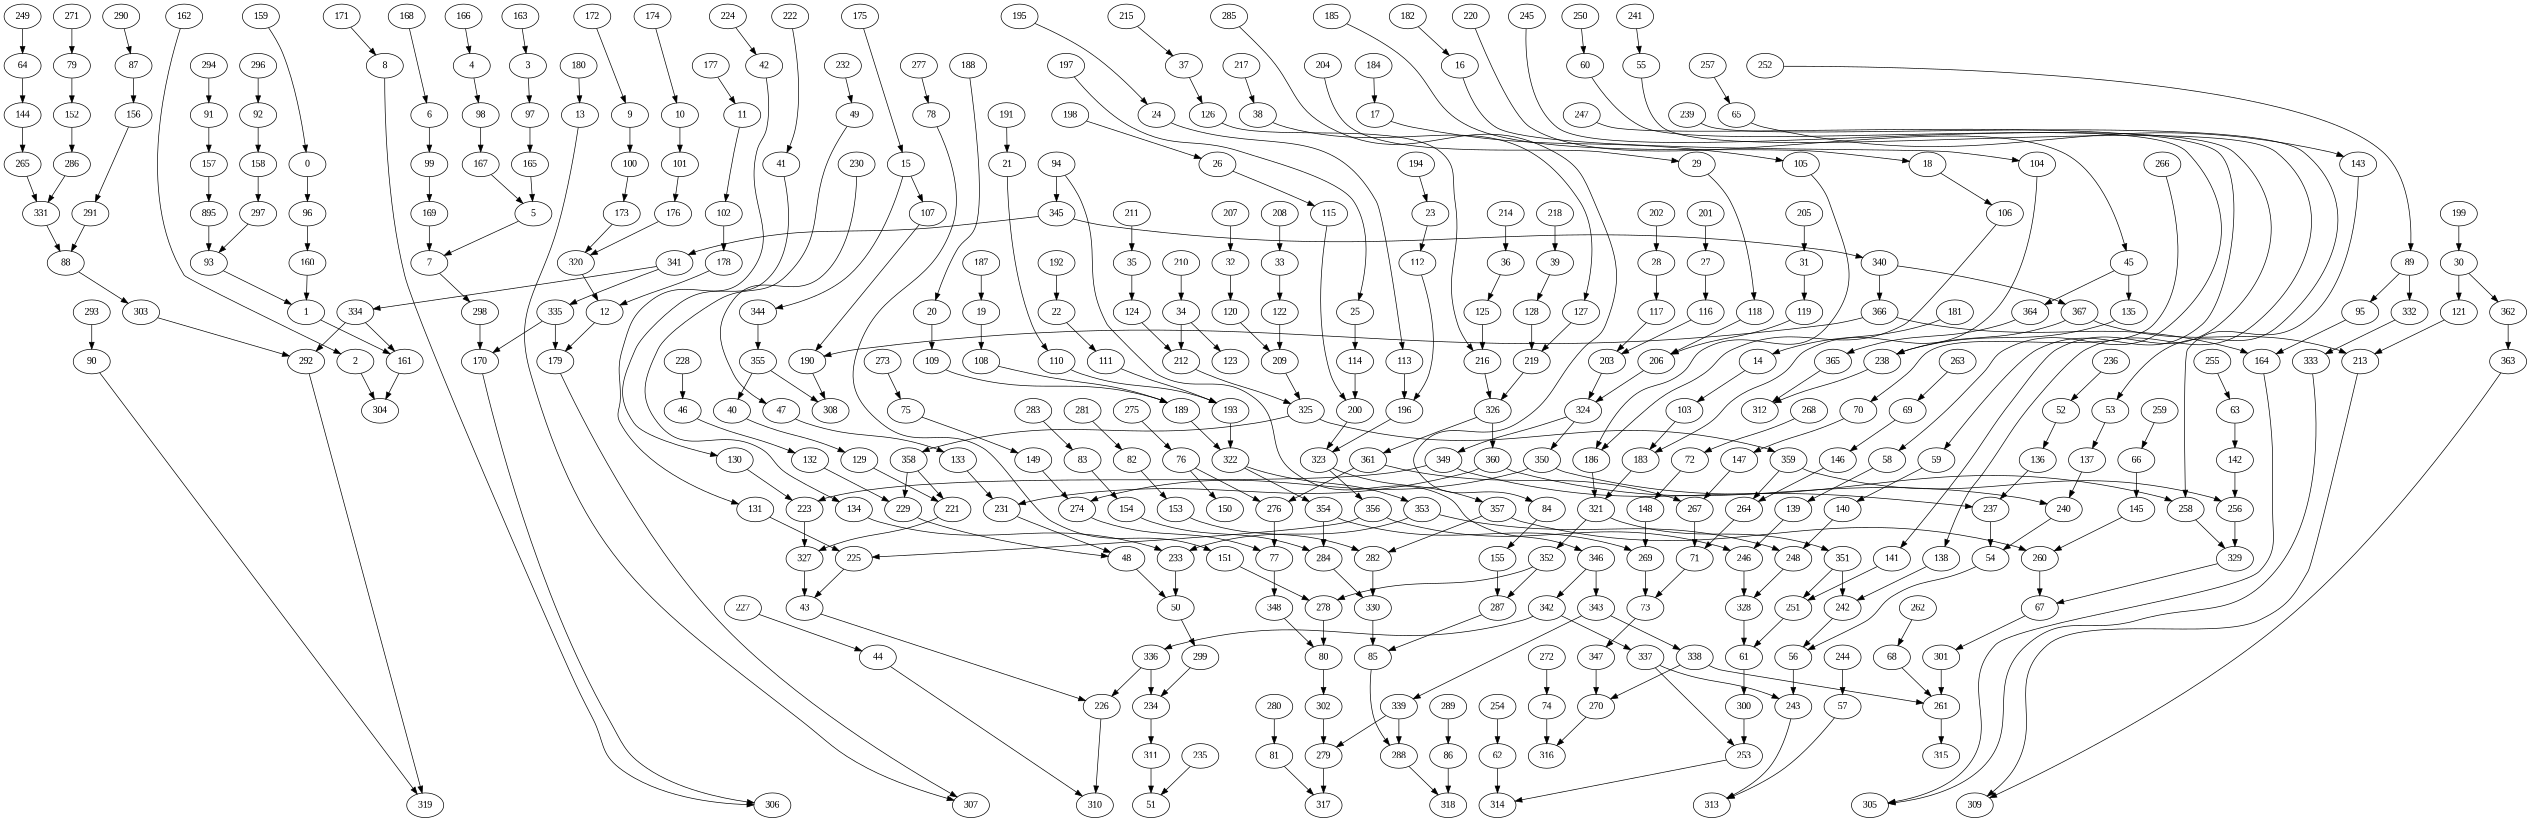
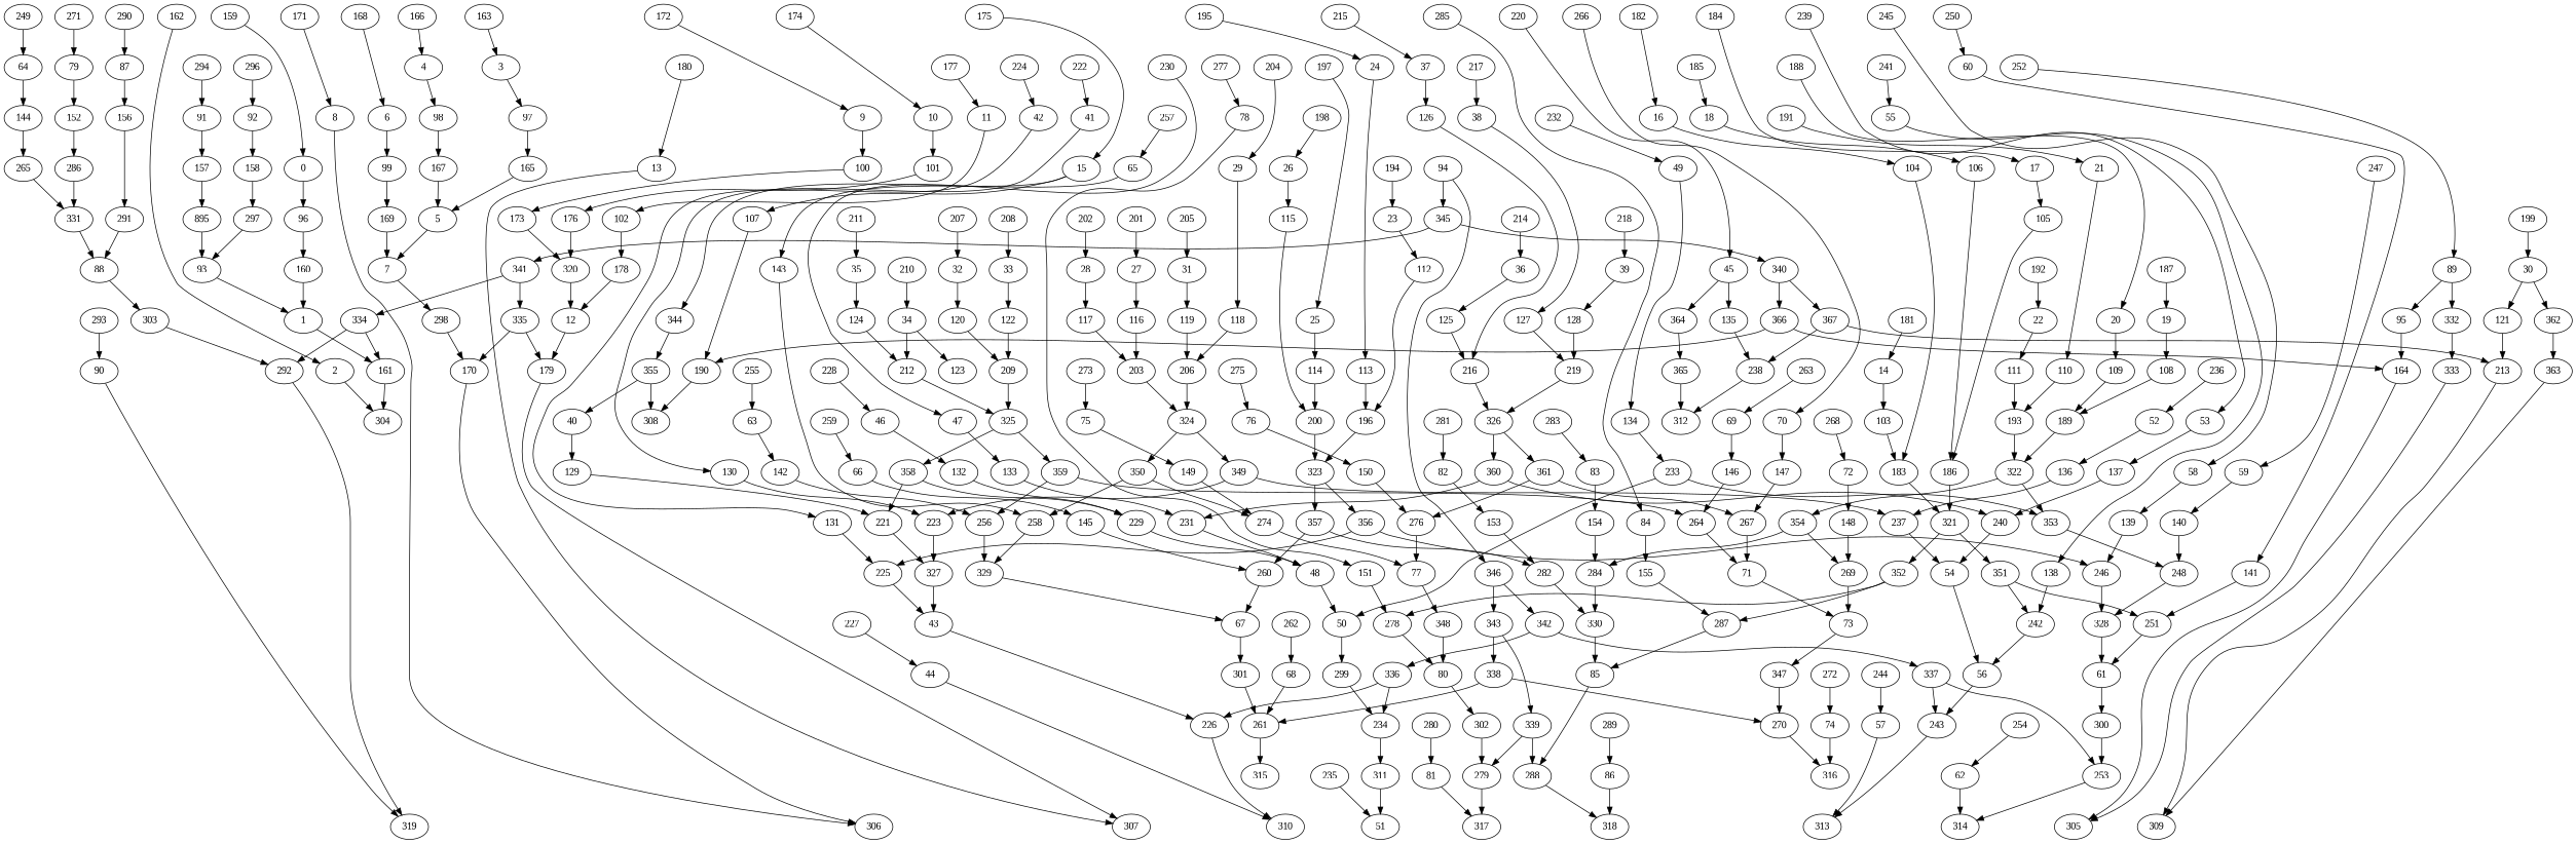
  digraph {
    fontname="Liberation Serif"
    node [fontname="Liberation Serif"]
    edge [fontname="Liberation Serif" weight=0]
    0
    96
    160
    1
    161
    304
    2
    3
    97
    165
    4
    98
    167
    5
    7
    298
    6
    99
    169
    170
    8
    306
    9
    100
    173
    10
    101
    176
    11
    102
    178
    12
    179
    307
    13
    14
    103
    183
    15
    107
    344
    190
    355
    16
    104
    17
    105
    186
    18
    106
    19
    108
    189
    20
    109
    21
    110
    193
    22
    111
    23
    112
    196
    24
    113
    25
    114
    200
    26
    115
    27
    116
    203
    28
    117
    29
    118
    206
    30
    121
    362
    213
    363
    31
    119
    32
    120
    209
    33
    122
    34
    123
    212
    35
    124
    36
    125
    216
    37
    126
    38
    127
    219
    39
    128
    40
    129
    221
    41
    130
    223
    42
    131
    225
    43
    226
    310
    44
    45
    135
    364
    238
    365
    46
    132
    229
    47
    133
    231
    48
    50
    299
    49
    134
    233
    234
    311
    51
    52
    136
    237
    53
    137
    240
    54
    56
    243
    55
    138
    242
    313
    57
    58
    139
    246
    59
    140
    248
    60
    141
    251
    61
    300
    253
    62
    314
    63
    142
    256
    64
    144
    265
    65
    143
    258
    66
    145
    260
    67
    301
    261
    68
    69
    146
    264
    70
    147
    267
    71
    73
    347
    72
    148
    269
    270
    74
    316
    75
    149
    274
    76
    150
    276
    77
    348
    80
    78
    151
    278
    79
    152
    286
    302
    279
    81
    317
    82
    153
    282
    83
    154
    284
    84
    155
    287
    85
    288
    318
    86
    87
    156
    291
    88
    303
    292
    89
    95
    332
    164
    333
    90
    319
    91
    157
    n245 [label=895]
    92
    158
    297
    93
    94
    345
    346
    340
    341
    342
    343
    305
    320
    321
    308
    322
    323
    324
    325
    309
    326
    327
    312
    328
    329
    331
    330
    159
    162
    163
    166
    168
    171
    172
    174
    175
    177
    180
    181
    182
    351
    352
    184
    185
    187
    188
    353
    354
    191
    192
    194
    195
    356
    357
    197
    198
    199
    201
    202
    349
    350
    204
    205
    207
    208
    358
    359
    210
    211
    214
    215
    360
    361
    217
    218
    220
    222
    224
    227
    228
    230
    232
    235
    236
    239
    241
    244
    245
    247
    249
    250
    252
    254
    255
    257
    259
    315
    262
    263
    266
    268
    271
    272
    273
    275
    277
    280
    281
    283
    285
    289
    290
    293
    294
    296
    334
    335
    336
    337
    338
    339
    366
    367
    0 -> 96 [weight=1]
    96 -> 160 [weight=7]
    160 -> 1 [weight=1]
    1 -> 161
    161 -> 304 [weight=1]
    2 -> 304 [weight=1]
    3 -> 97
    97 -> 165 [weight=1]
    165 -> 5
    4 -> 98
    98 -> 167 [weight=2]
    167 -> 5
    5 -> 7
    7 -> 298
    298 -> 170
    6 -> 99 [weight=1]
    99 -> 169 [weight=1]
    169 -> 7 [weight=1]
    170 -> 306
    8 -> 306
    9 -> 100 [weight=8]
    100 -> 173
    173 -> 320
    10 -> 101 [weight=1]
    101 -> 176
    176 -> 320
    11 -> 102
    102 -> 178 [weight=9]
    178 -> 12 [weight=2]
    12 -> 179 [weight=3]
    179 -> 307
    13 -> 307
    14 -> 103
    103 -> 183
    183 -> 321
    15 -> 107
    15 -> 344
    107 -> 190
    344 -> 355 [weight=1]
    190 -> 308 [weight=1]
    355 -> 40
    355 -> 308 [weight=2]
    16 -> 104
    104 -> 183
    17 -> 105
    105 -> 186
    186 -> 321 [weight=2]
    18 -> 106
    106 -> 186
    19 -> 108 [weight=12]
    108 -> 189 [weight=1]
    189 -> 322 [weight=10]
    20 -> 109 [weight=12]
    109 -> 189
    21 -> 110
    110 -> 193 [weight=1]
    193 -> 322 [weight=9]
    22 -> 111 [weight=1]
    111 -> 193 [weight=4]
    23 -> 112
    112 -> 196
    196 -> 323 [weight=7]
    24 -> 113
    113 -> 196 [weight=9]
    25 -> 114 [weight=3]
    114 -> 200 [weight=3]
    200 -> 323 [weight=4]
    26 -> 115
    115 -> 200
    27 -> 116 [weight=2]
    116 -> 203 [weight=11]
    203 -> 324 [weight=3]
    28 -> 117
    117 -> 203 [weight=3]
    29 -> 118
    118 -> 206 [weight=5]
    206 -> 324 [weight=17]
    30 -> 121
    30 -> 362
    121 -> 213
    362 -> 363 [weight=1]
    213 -> 309
    363 -> 309
    31 -> 119 [weight=2]
    119 -> 206 [weight=1]
    32 -> 120 [weight=5]
    120 -> 209 [weight=2]
    209 -> 325 [weight=2]
    33 -> 122 [weight=7]
    122 -> 209 [weight=1]
    34 -> 123 [weight=16]
    34 -> 212 [weight=17]
    212 -> 325 [weight=14]
    35 -> 124 [weight=5]
    124 -> 212 [weight=2]
    36 -> 125
    125 -> 216 [weight=10]
    216 -> 326 [weight=4]
    37 -> 126
    126 -> 216
    38 -> 127
    127 -> 219 [weight=1]
    219 -> 326
    39 -> 128 [weight=1]
    128 -> 219 [weight=6]
    40 -> 129 [weight=1]
    129 -> 221
    221 -> 327 [weight=1]
    41 -> 130
    130 -> 223 [weight=1]
    223 -> 327 [weight=9]
    42 -> 131
    131 -> 225 [weight=1]
    225 -> 43 [weight=5]
    43 -> 226
    226 -> 310
    44 -> 310
    45 -> 135 [weight=1]
    45 -> 364
    135 -> 238
    364 -> 365
    238 -> 312 [weight=1]
    365 -> 312 [weight=1]
    46 -> 132
    132 -> 229 [weight=1]
    229 -> 48
    47 -> 133 [weight=5]
    133 -> 231 [weight=10]
    231 -> 48 [weight=1]
    48 -> 50 [weight=2]
    50 -> 299 [weight=2]
    299 -> 234 [weight=8]
    49 -> 134
    134 -> 233 [weight=1]
    233 -> 50 [weight=2]
    234 -> 311 [weight=2]
    311 -> 51 [weight=3]
    52 -> 136 [weight=9]
    136 -> 237 [weight=9]
    237 -> 54 [weight=4]
    53 -> 137 [weight=5]
    137 -> 240 [weight=4]
    240 -> 54 [weight=2]
    54 -> 56 [weight=1]
    56 -> 243 [weight=2]
    243 -> 313
    55 -> 138
    138 -> 242
    242 -> 56
    57 -> 313
    58 -> 139 [weight=1]
    139 -> 246 [weight=6]
    246 -> 328 [weight=8]
    59 -> 140 [weight=5]
    140 -> 248 [weight=14]
    248 -> 328
    60 -> 141
    141 -> 251
    251 -> 61 [weight=5]
    61 -> 300 [weight=2]
    300 -> 253 [weight=5]
    253 -> 314
    62 -> 314 [weight=2]
    63 -> 142 [weight=3]
    142 -> 256 [weight=8]
    256 -> 329 [weight=10]
    64 -> 144 [weight=1]
    144 -> 265 [weight=1]
    265 -> 331 [weight=2]
    65 -> 143
    143 -> 258
    258 -> 329 [weight=3]
    66 -> 145 [weight=17]
    145 -> 260 [weight=2]
    260 -> 67 [weight=8]
    67 -> 301 [weight=2]
    301 -> 261 [weight=17]
    261 -> 315 [weight=16]
    68 -> 261 [weight=4]
    69 -> 146 [weight=9]
    146 -> 264 [weight=4]
    264 -> 71
    70 -> 147 [weight=1]
    147 -> 267 [weight=1]
    267 -> 71 [weight=6]
    71 -> 73 [weight=1]
    73 -> 347 [weight=2]
    347 -> 270 [weight=3]
    72 -> 148 [weight=9]
    148 -> 269 [weight=13]
    269 -> 73 [weight=8]
    270 -> 316
    74 -> 316 [weight=5]
    75 -> 149 [weight=3]
    149 -> 274
    274 -> 77 [weight=2]
    76 -> 150 [weight=1]
-   76 -> 276
+   150 -> 276
    276 -> 77 [weight=1]
    77 -> 348 [weight=2]
    348 -> 80
    80 -> 302 [weight=3]
    78 -> 151
    151 -> 278 [weight=2]
    278 -> 80 [weight=2]
    79 -> 152 [weight=1]
    152 -> 286
    286 -> 331 [weight=2]
    302 -> 279 [weight=6]
    279 -> 317 [weight=8]
    81 -> 317 [weight=2]
    82 -> 153 [weight=4]
    153 -> 282 [weight=4]
    282 -> 330 [weight=12]
    83 -> 154
    154 -> 284 [weight=4]
    284 -> 330 [weight=11]
    84 -> 155 [weight=8]
    155 -> 287
    287 -> 85 [weight=1]
    85 -> 288
    288 -> 318 [weight=2]
    86 -> 318 [weight=6]
    87 -> 156
    156 -> 291
    291 -> 88 [weight=1]
    88 -> 303
    303 -> 292
    292 -> 319
    89 -> 95
    89 -> 332 [weight=1]
    95 -> 164 [weight=1]
    332 -> 333
    164 -> 305
    333 -> 305
    90 -> 319
    91 -> 157 [weight=2]
    157 -> n245 [weight=2]
    n245 -> 93 [weight=2]
    92 -> 158 [weight=1]
    158 -> 297
    297 -> 93
    93 -> 1 [weight=1]
    94 -> 345 [weight=2]
    94 -> 346
    345 -> 340 [weight=8]
    345 -> 341 [weight=5]
    346 -> 342 [weight=1]
    346 -> 343 [weight=6]
    340 -> 366 [weight=13]
    340 -> 367 [weight=6]
    341 -> 334
    341 -> 335 [weight=2]
    342 -> 336 [weight=2]
    342 -> 337 [weight=1]
    343 -> 338 [weight=4]
    343 -> 339 [weight=4]
    320 -> 12
    321 -> 351 [weight=2]
    321 -> 352 [weight=5]
    322 -> 353 [weight=3]
    322 -> 354 [weight=2]
    323 -> 356 [weight=10]
    323 -> 357 [weight=8]
    324 -> 349
    324 -> 350 [weight=4]
    325 -> 358 [weight=1]
    325 -> 359 [weight=8]
    326 -> 360 [weight=6]
    326 -> 361 [weight=1]
    327 -> 43 [weight=7]
    328 -> 61 [weight=17]
    329 -> 67 [weight=2]
    331 -> 88 [weight=1]
    330 -> 85 [weight=8]
    159 -> 0
    162 -> 2
    163 -> 3
    166 -> 4
    168 -> 6
    171 -> 8
    172 -> 9
    174 -> 10
    175 -> 15
    177 -> 11
    180 -> 13
    181 -> 14 [weight=1]
    182 -> 16
    351 -> 242
    351 -> 251 [weight=1]
    352 -> 278
    352 -> 287 [weight=1]
    184 -> 17
    185 -> 18
    187 -> 19 [weight=1]
    188 -> 20
-   353 -> 233 [weight=1]
+   233 -> 353 [weight=1]
    353 -> 248 [weight=8]
    354 -> 269 [weight=3]
    354 -> 284 [weight=1]
    191 -> 21
    192 -> 22 [weight=2]
    194 -> 23
    195 -> 24
    356 -> 225 [weight=2]
    356 -> 246 [weight=12]
    357 -> 260 [weight=12]
    357 -> 282 [weight=5]
    197 -> 25
    198 -> 26
    199 -> 30 [weight=2]
    201 -> 27 [weight=9]
    202 -> 28 [weight=10]
    349 -> 223 [weight=17]
    349 -> 237 [weight=8]
    350 -> 258
    350 -> 274 [weight=2]
    204 -> 29
    205 -> 31 [weight=2]
    207 -> 32 [weight=1]
    208 -> 33 [weight=2]
    358 -> 221 [weight=13]
    358 -> 229 [weight=1]
    359 -> 256 [weight=2]
    359 -> 264 [weight=1]
    210 -> 34 [weight=13]
    211 -> 35 [weight=9]
    214 -> 36 [weight=2]
    215 -> 37
    360 -> 231 [weight=8]
    360 -> 240 [weight=2]
    361 -> 267 [weight=1]
    361 -> 276
    217 -> 38
    218 -> 39 [weight=10]
    220 -> 45
    222 -> 41
    224 -> 42
    227 -> 44
    228 -> 46 [weight=5]
    230 -> 47
    232 -> 49
    235 -> 51 [weight=1]
    236 -> 52 [weight=14]
    239 -> 53
    241 -> 55
    244 -> 57 [weight=1]
    245 -> 58
    247 -> 59
    249 -> 64
    250 -> 60
    252 -> 89
    254 -> 62
    255 -> 63 [weight=3]
    257 -> 65
    259 -> 66 [weight=3]
    262 -> 68 [weight=1]
    263 -> 69 [weight=2]
    266 -> 70
    268 -> 72 [weight=3]
    271 -> 79 [weight=8]
    272 -> 74
    273 -> 75 [weight=8]
    275 -> 76 [weight=1]
    277 -> 78
    280 -> 81 [weight=3]
    281 -> 82 [weight=10]
    283 -> 83 [weight=2]
    285 -> 84
    289 -> 86 [weight=8]
    290 -> 87
    293 -> 90 [weight=1]
    294 -> 91
    296 -> 92 [weight=1]
    334 -> 161 [weight=3]
    334 -> 292 [weight=3]
    335 -> 170 [weight=1]
    335 -> 179 [weight=2]
    336 -> 226 [weight=2]
    336 -> 234 [weight=11]
    337 -> 243 [weight=2]
    337 -> 253
    338 -> 261 [weight=11]
    338 -> 270
    339 -> 279 [weight=7]
    339 -> 288 [weight=5]
    366 -> 190 [weight=5]
    366 -> 164 [weight=8]
    367 -> 213 [weight=4]
    367 -> 238 [weight=6]
  }
